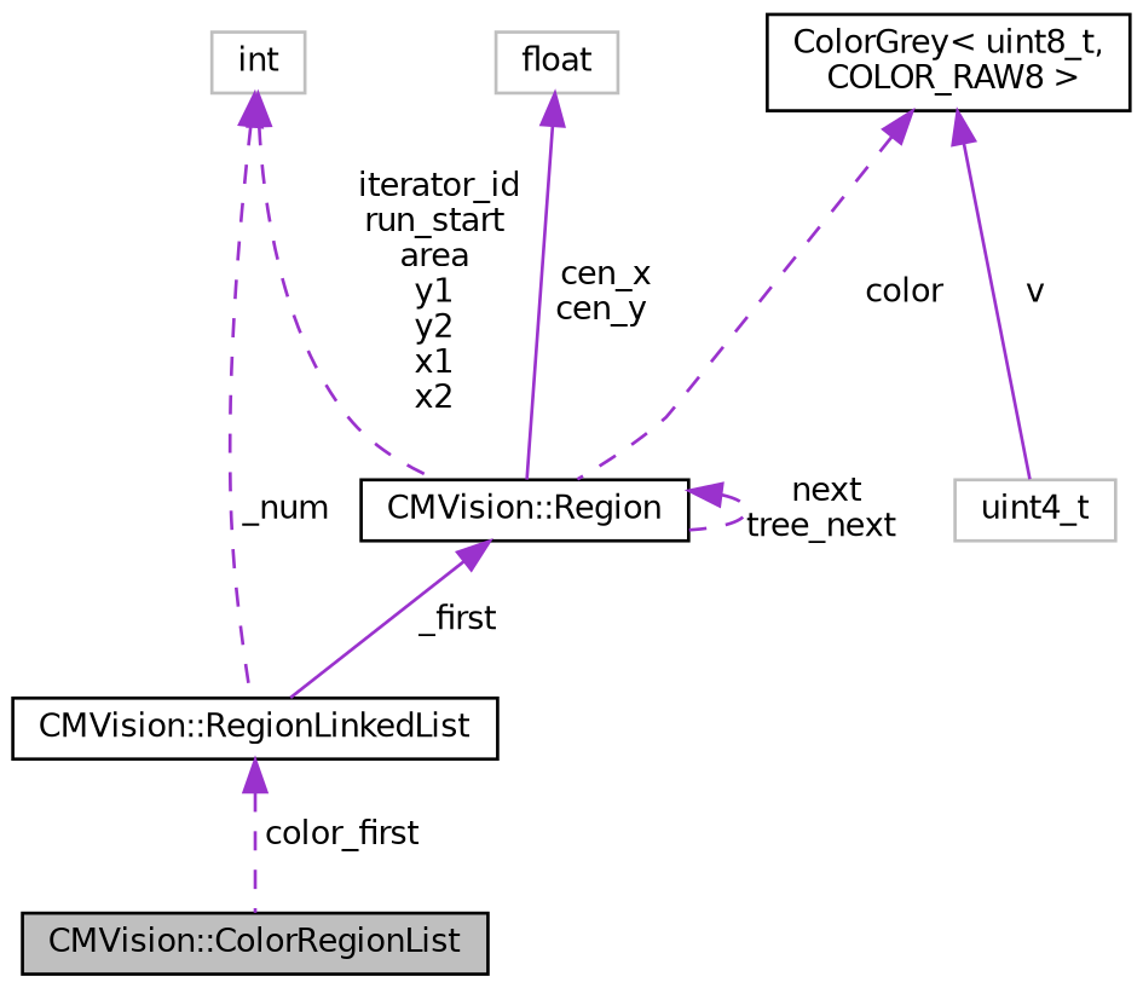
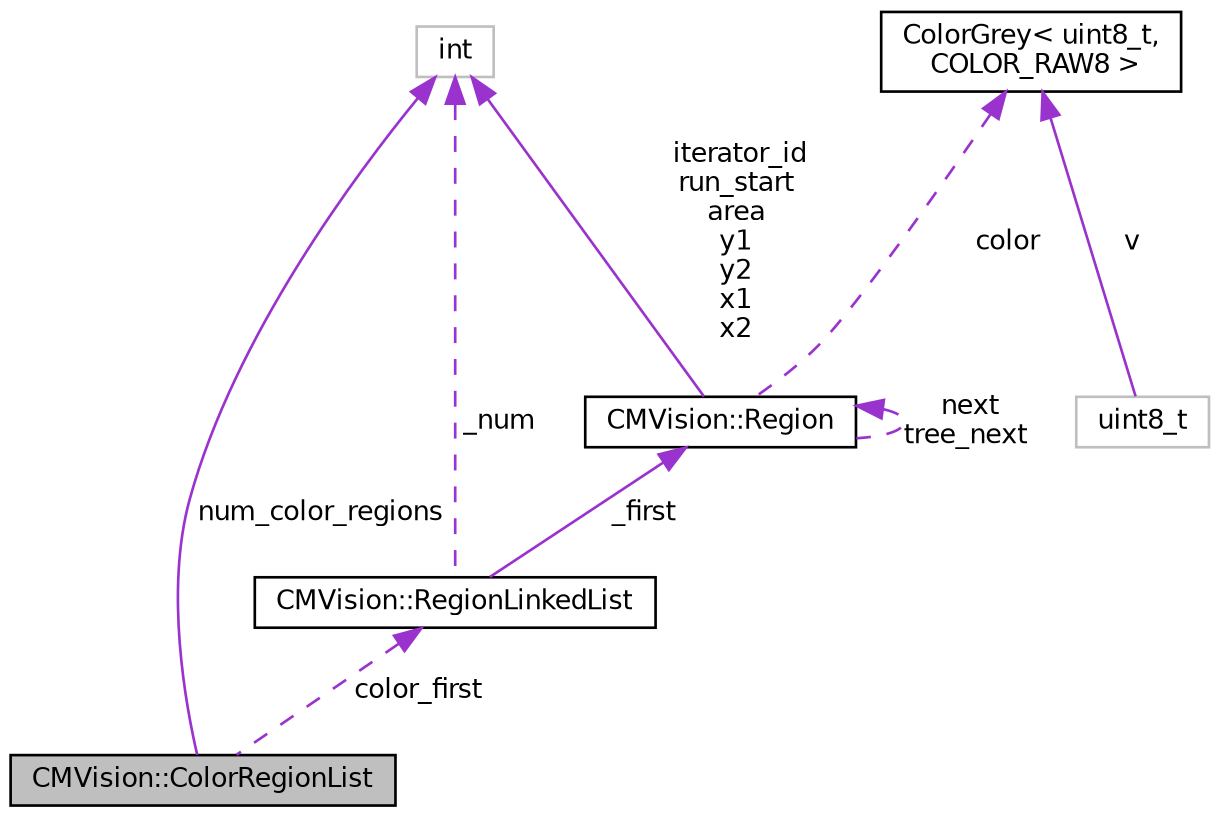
  digraph {
    node [color=black fillcolor=white fontname=Helvetica fontsize=10 shape=record style=filled]
    edge [color=darkorchid3 dir=back fontname=Helvetica fontsize=10 labelfontname=Helvetica labelfontsize=10 style=dashed]
    n1 [fillcolor=grey75 fontcolor=black height=0.2 label="CMVision::ColorRegionList" width=0.4]
    n2 [color=grey75 height=0.2 label=int width=0.4]
    n3 [height=0.2 label="CMVision::RegionLinkedList" width=0.4]
    n4 [height=0.2 label="CMVision::Region" width=0.4]
-   n5 [color=grey75 height=0.2 label=float width=0.4]
    n6 [height=0.2 label="ColorGrey\< uint8_t,\l COLOR_RAW8 \>" width=0.4]
-   n7 [color=grey75 height=0.2 label=uint4_t width=0.4]
+   n7 [color=grey75 height=0.2 label=uint8_t width=0.4]
+   n2 -> n1 [label=" num_color_regions" style=solid]
    n2 -> n3 [label=" _num"]
-   n2 -> n4 [label=" iterator_id\nrun_start\narea\ny1\ny2\nx1\nx2"]
+   n2 -> n4 [label=" iterator_id\nrun_start\narea\ny1\ny2\nx1\nx2" style=solid]
    n3 -> n1 [label=" color_first"]
    n4 -> n3 [label=" _first" style=solid]
    n4 -> n4 [label=" next\ntree_next"]
-   n5 -> n4 [label=" cen_x\ncen_y" style=solid]
    n6 -> n4 [label=" color"]
    n6 -> n7 [label=" v" style=solid]
  }
